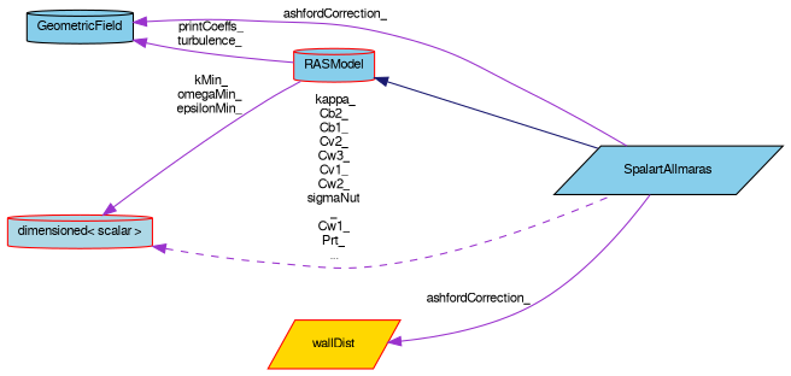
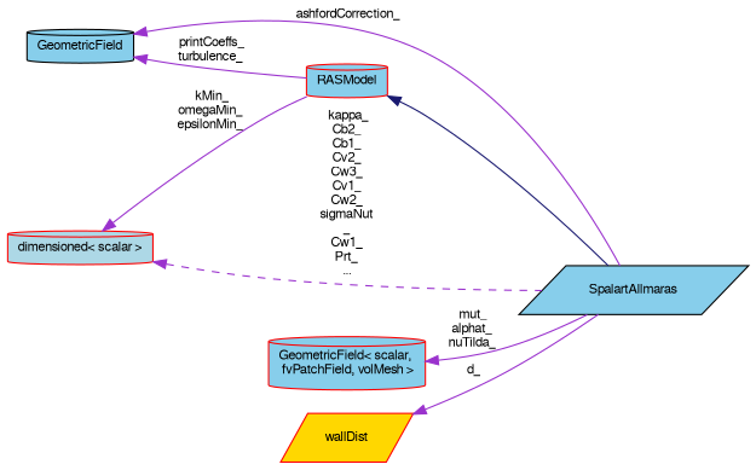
  digraph {
    rankdir=LR
    node [color=red fillcolor=skyblue fontname=FreeSans fontsize=10 shape=cylinder style=filled]
    edge [color=darkorchid3 dir=back fontname=FreeSans fontsize=10 labelfontname=FreeSans labelfontsize=10 style=solid]
    n1 [color=black fontcolor=black height=0.2 label=SpalartAllmaras shape=parallelogram width=0.4]
    n2 [height=0.2 label=RASModel width=0.4]
    n3 [color=black height=0.2 label=GeometricField width=0.4]
    n4 [fillcolor=lightblue height=0.2 label="dimensioned\< scalar \>" width=0.4]
+   n5 [height=0.2 label="GeometricField\< scalar,\l fvPatchField, volMesh \>" width=0.4]
    n6 [fillcolor=gold height=0.2 label=wallDist shape=parallelogram width=0.4]
    n2 -> n1 [color=midnightblue]
    n3 -> n1 [label=" ashfordCorrection_"]
    n3 -> n2 [label=" printCoeffs_\nturbulence_"]
    n4 -> n1 [label=" kappa_\nCb2_\nCb1_\nCv2_\nCw3_\nCv1_\nCw2_\nsigmaNut\l_\nCw1_\nPrt_\n..." style=dashed]
    n4 -> n2 [label=" kMin_\nomegaMin_\nepsilonMin_"]
-   n6 -> n1 [label=" ashfordCorrection_"]
+   n5 -> n1 [label=" mut_\nalphat_\nnuTilda_"]
+   n6 -> n1 [label=" d_"]
  }
